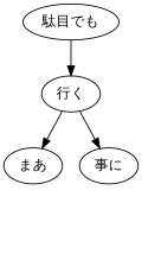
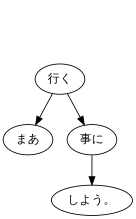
  digraph {
    fontname="DejaVu Sans"
    node [fontname="DejaVu Sans"]
    edge [fontname="DejaVu Sans"]
-   n1 [label="駄目でも"]
    n2 [label="行く"]
    n3 [label="まあ"]
    n4 [label="事に"]
-   n1 -> n2
+   n5 [label="しよう。"]
    n2 -> n3
    n2 -> n4
+   n4 -> n5
  }
